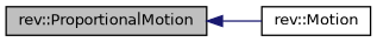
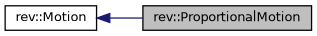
  digraph {
    rankdir=LR
    node [color=black fontname=Helvetica fontsize=10 shape=record style=filled]
    n1 [fillcolor=grey75 fontcolor=black height=0.2 label="rev::ProportionalMotion" width=0.4]
    n2 [fillcolor=white height=0.2 label="rev::Motion" width=0.4]
-   n1 -> n2 [color=midnightblue dir=back fontname=Helvetica fontsize=10 labelfontname=Helvetica labelfontsize=10 style=solid]
+   n2 -> n1 [color=midnightblue dir=back fontname=Helvetica fontsize=10 labelfontname=Helvetica labelfontsize=10 style=solid]
  }
